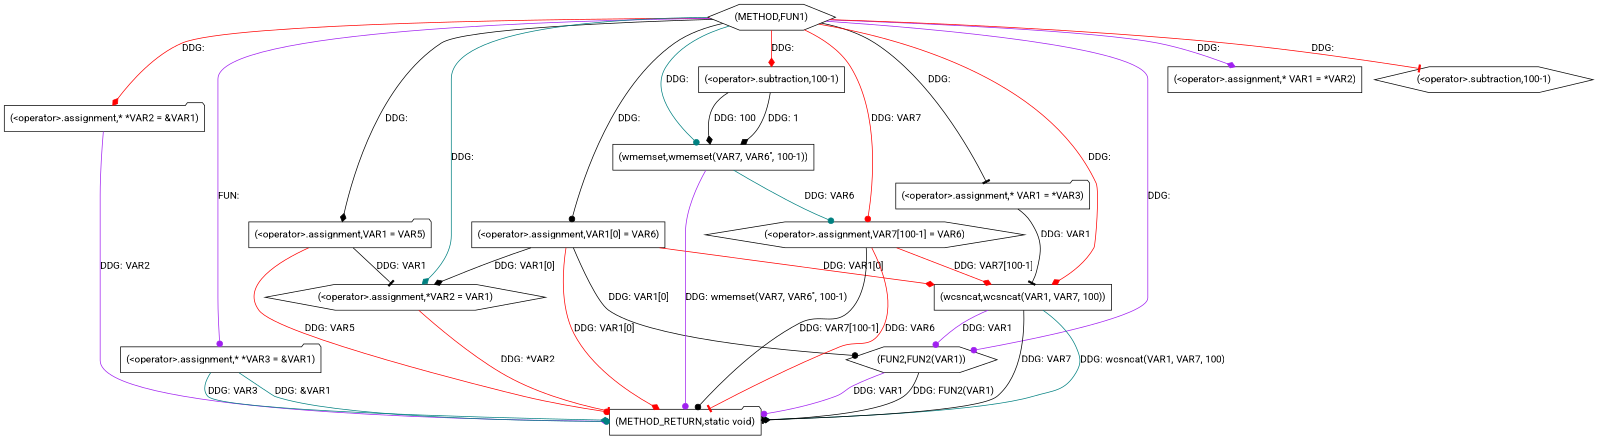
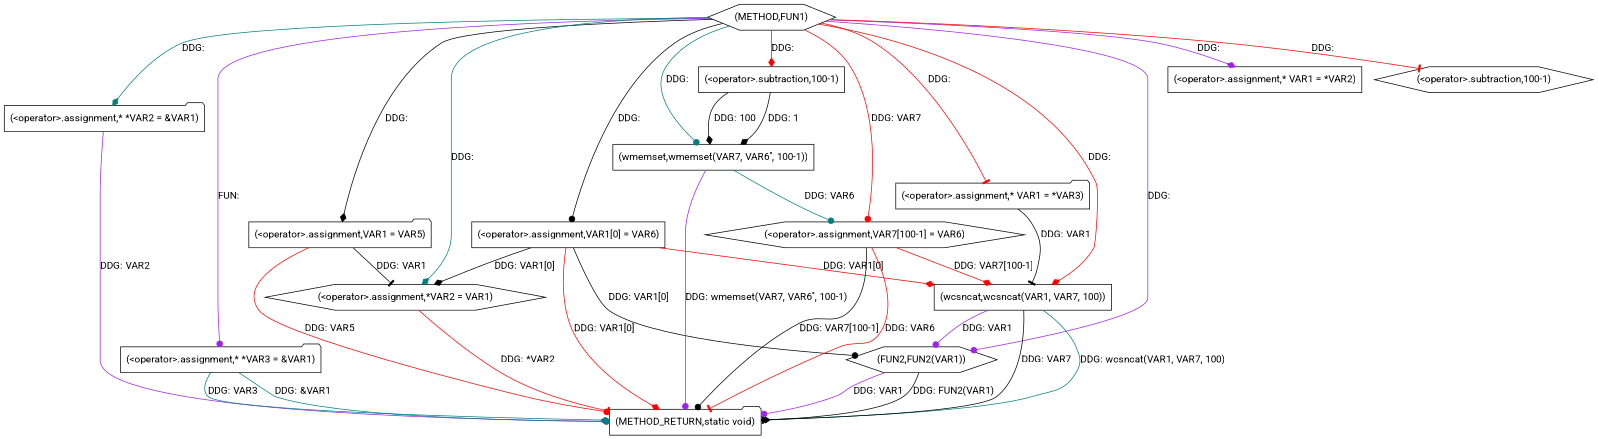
  digraph {
    fontname=Roboto
    node [fontname=Roboto shape=hexagon]
    edge [arrowhead=diamond color=black fontname=Roboto]
    n1 [label="(METHOD,FUN1)"]
    n2 [label="(<operator>.assignment,* *VAR2 = &VAR1)" shape=folder]
    n3 [label="(<operator>.assignment,* *VAR3 = &VAR1)" shape=folder]
    n4 [label="(<operator>.assignment,* VAR1 = *VAR2)" shape=box]
    n5 [label="(<operator>.assignment,VAR1 = VAR5)" shape=folder]
    n6 [label="(<operator>.assignment,VAR1[0] = VAR6)" shape=box]
    n7 [label="(<operator>.assignment,*VAR2 = VAR1)"]
    n8 [label="(<operator>.assignment,* VAR1 = *VAR3)" shape=folder]
    n9 [label="(wmemset,wmemset(VAR7, VAR6'', 100-1))" shape=box]
    n10 [label="(<operator>.subtraction,100-1)" shape=box]
    n11 [label="(<operator>.assignment,VAR7[100-1] = VAR6)"]
    n12 [label="(<operator>.subtraction,100-1)"]
    n13 [label="(wcsncat,wcsncat(VAR1, VAR7, 100))" shape=box]
    n14 [label="(FUN2,FUN2(VAR1))"]
    n15 [label="(METHOD_RETURN,static void)" shape=folder]
-   n1 -> n2 [color=red label="DDG: "]
+   n1 -> n2 [color=teal label="DDG: "]
    n1 -> n3 [arrowhead=dot color=purple label="FUN: "]
    n1 -> n4 [color=purple label="DDG: "]
    n1 -> n5 [label="DDG: "]
    n1 -> n6 [arrowhead=dot label="DDG: "]
    n1 -> n7 [color=teal label="DDG: "]
-   n1 -> n8 [arrowhead=tee label="DDG: "]
+   n1 -> n8 [arrowhead=tee color=red label="DDG: "]
    n1 -> n9 [arrowhead=dot color=teal label="DDG: "]
    n1 -> n10 [color=red label="DDG: "]
    n1 -> n11 [arrowhead=dot color=red label="DDG: VAR7"]
    n1 -> n12 [arrowhead=tee color=red label="DDG: "]
    n1 -> n13 [color=red label="DDG: "]
    n1 -> n14 [arrowhead=dot color=purple label="DDG: "]
    n2 -> n15 [color=purple label="DDG: VAR2"]
    n3 -> n15 [color=teal label="DDG: VAR3"]
    n3 -> n15 [arrowhead=dot color=teal label="DDG: &VAR1"]
    n5 -> n7 [arrowhead=tee label="DDG: VAR1"]
    n5 -> n15 [arrowhead=dot color=red label="DDG: VAR5"]
    n6 -> n7 [label="DDG: VAR1[0]"]
    n6 -> n13 [color=red label="DDG: VAR1[0]"]
    n6 -> n14 [arrowhead=dot label="DDG: VAR1[0]"]
    n6 -> n15 [color=red label="DDG: VAR1[0]"]
    n7 -> n15 [arrowhead=tee color=red label="DDG: *VAR2"]
    n8 -> n13 [arrowhead=tee label="DDG: VAR1"]
    n9 -> n11 [arrowhead=dot color=teal label="DDG: VAR6"]
    n9 -> n15 [arrowhead=dot color=purple label="DDG: wmemset(VAR7, VAR6'', 100-1)"]
    n10 -> n9 [label="DDG: 100"]
    n10 -> n9 [label="DDG: 1"]
    n11 -> n13 [color=red label="DDG: VAR7[100-1]"]
    n11 -> n15 [arrowhead=dot label="DDG: VAR7[100-1]"]
    n11 -> n15 [arrowhead=tee color=red label="DDG: VAR6"]
    n13 -> n14 [arrowhead=dot color=purple label="DDG: VAR1"]
    n13 -> n15 [color=teal label="DDG: wcsncat(VAR1, VAR7, 100)"]
    n13 -> n15 [arrowhead=tee label="DDG: VAR7"]
    n14 -> n15 [arrowhead=dot color=purple label="DDG: VAR1"]
    n14 -> n15 [label="DDG: FUN2(VAR1)"]
  }
